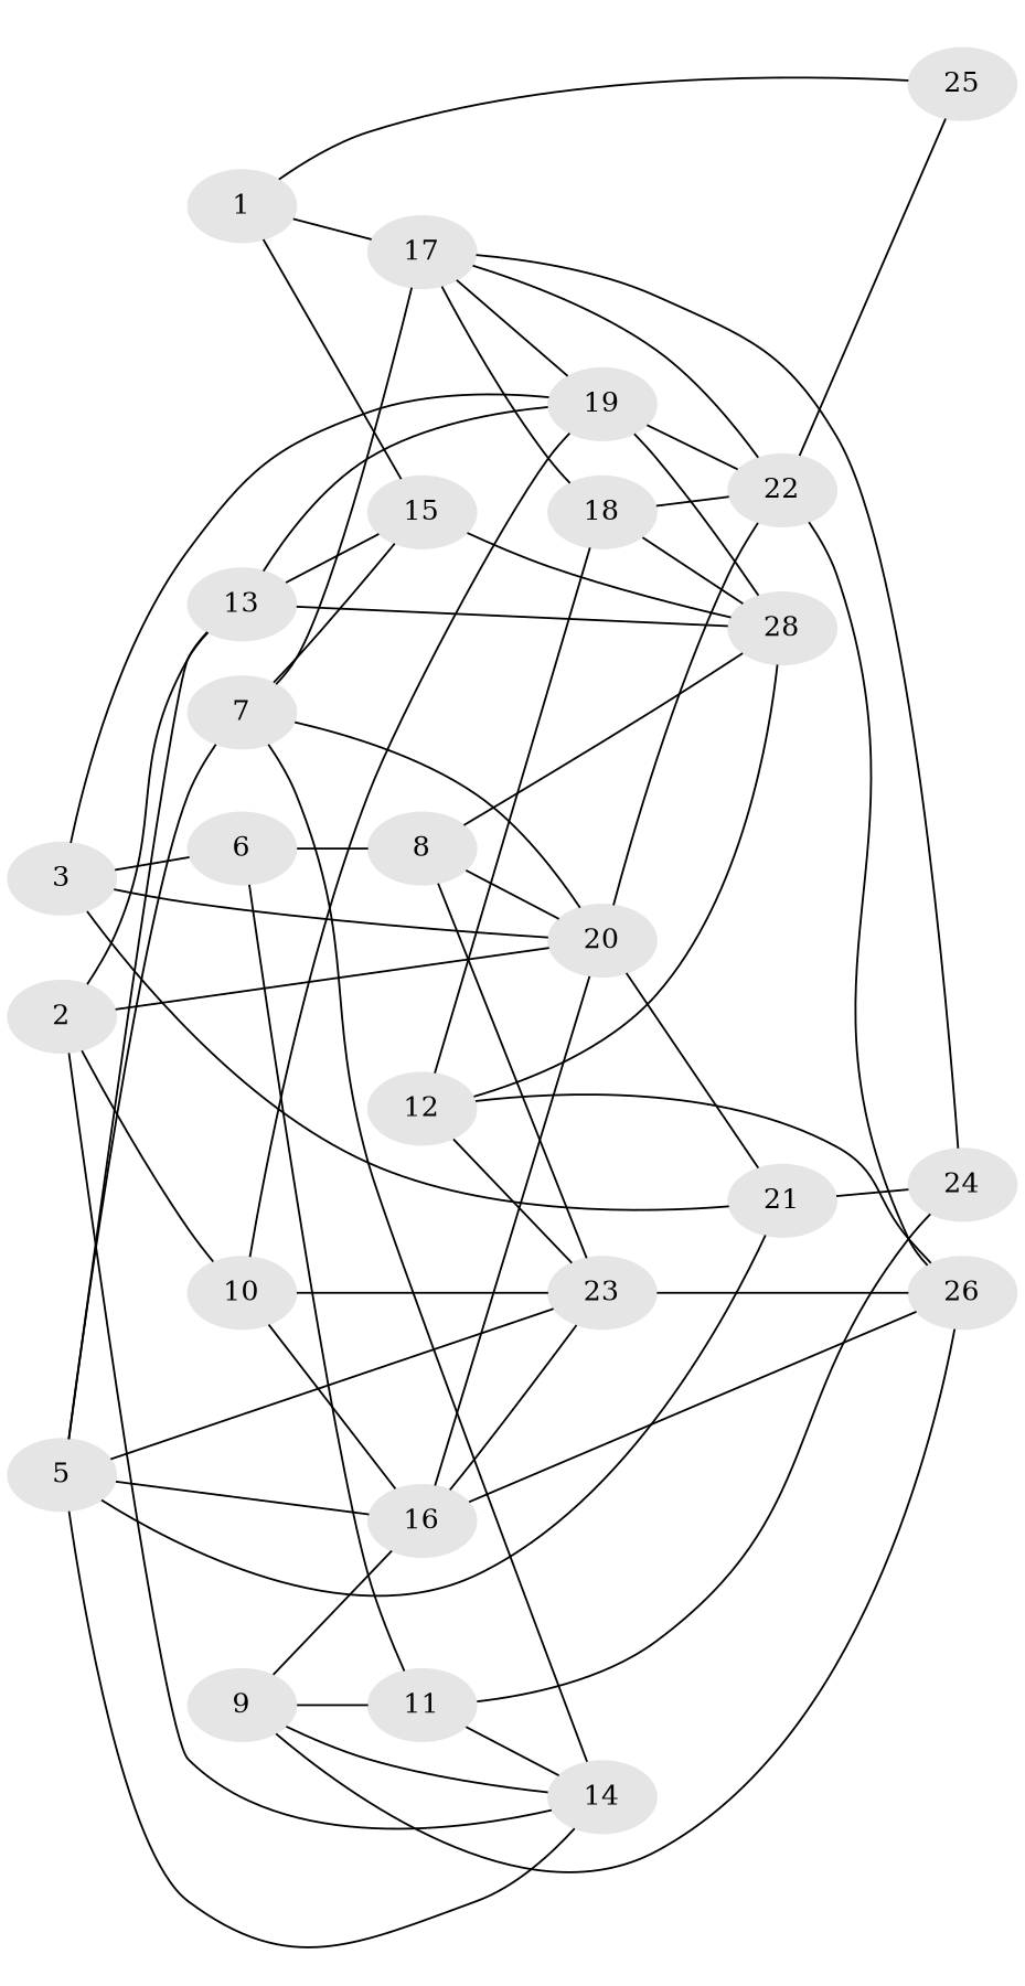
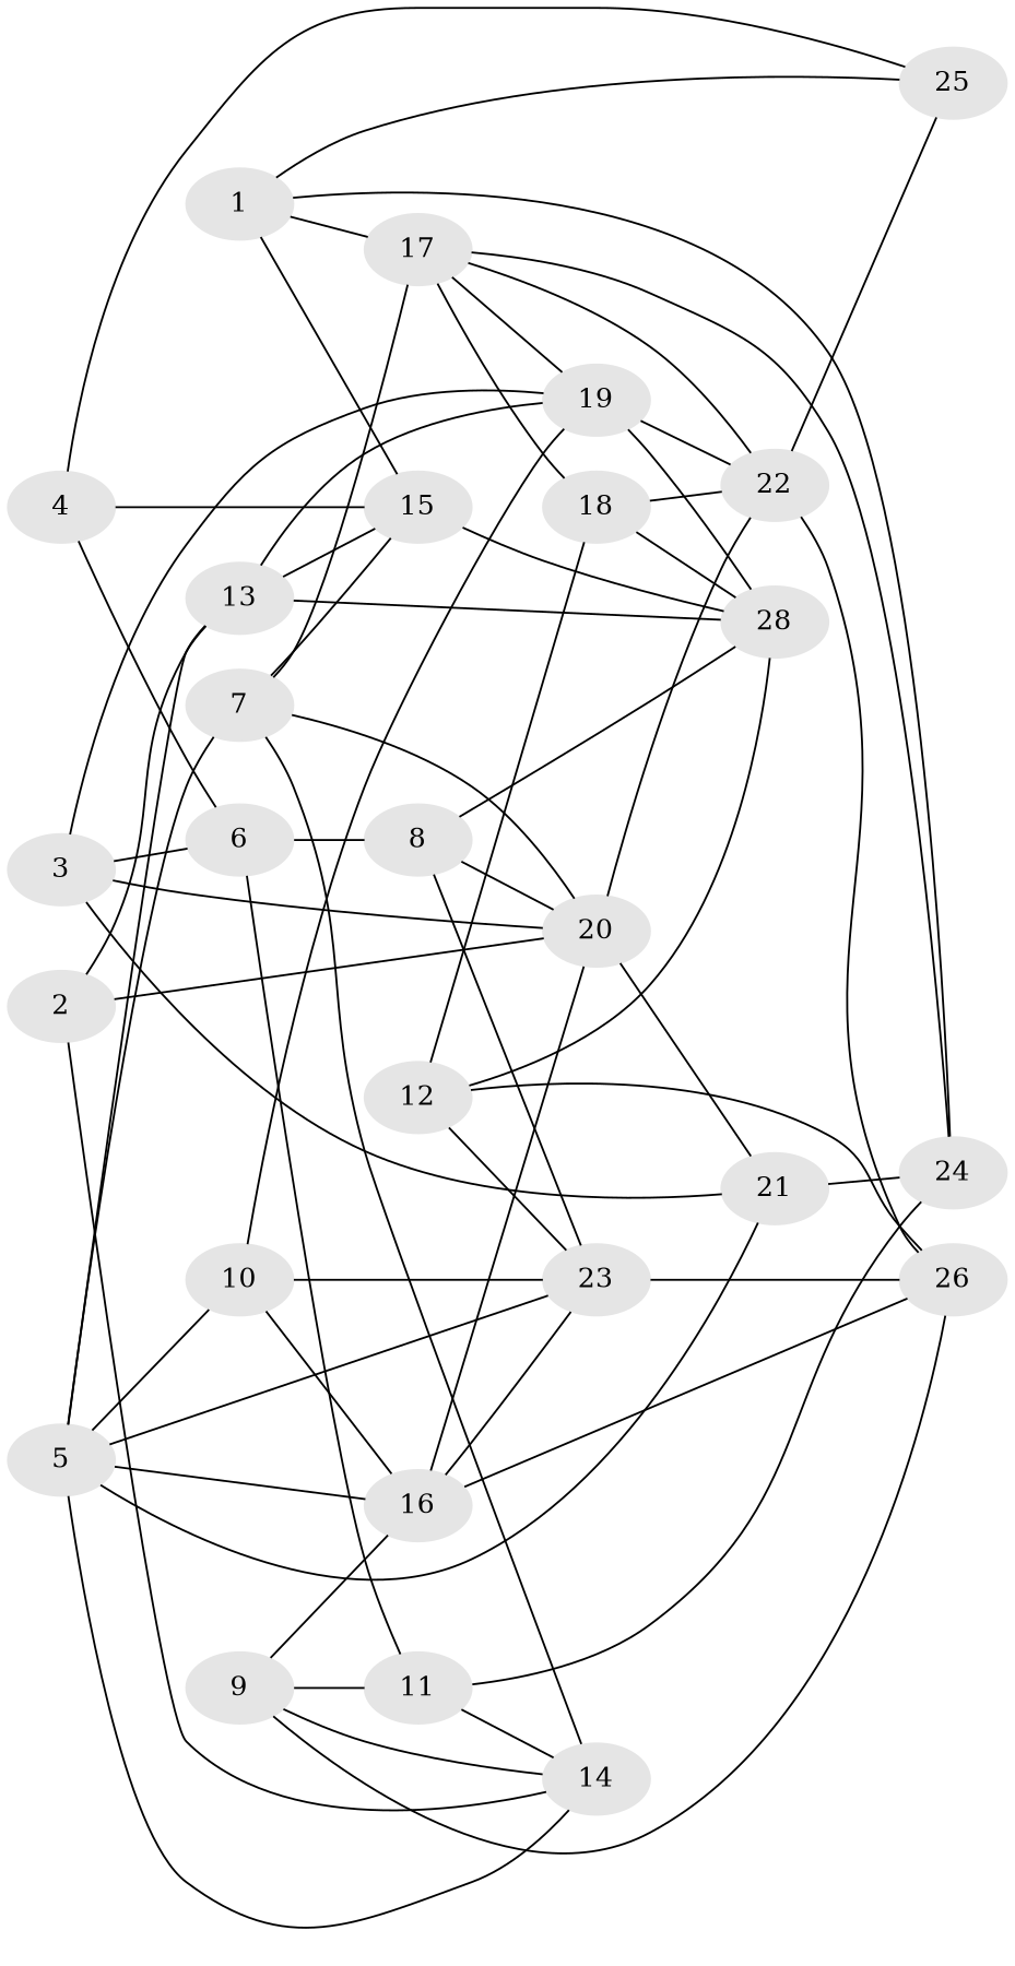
  graph {
    rankdir=LR
    node [color=gray90 style=filled]
    edge [weight=1.0]
    1
    15
    17
    24
    25
    n6 [label=28]
    19
    18
    22
    2
    10
    13
    14
    20
    16
    23
    26
    21
    3
    6
    8
    11
+   4
    5
    7
    9
    12
    1 -- 15
    1 -- 17
+   1 -- 24
    1 -- 25
    15 -- n6
    17 -- 24
    17 -- 19
    17 -- 18
    17 -- 22
    19 -- n6
    19 -- 22
    18 -- n6
    18 -- 22
    22 -- 25 [weight=2.0]
    22 -- 26 [weight=2.0]
-   2 -- 10
+   5 -- 10
    2 -- 13 [weight=2.0]
    2 -- 14
    2 -- 20
    10 -- 19
    10 -- 16
    10 -- 23
    13 -- 15
    13 -- n6
    13 -- 19
    20 -- 22
    20 -- 21
    16 -- 20
    16 -- 23
    16 -- 26
    23 -- 26
    21 -- 24
    3 -- 19
    3 -- 20
    3 -- 21 [weight=2.0]
    3 -- 6 [weight=2.0]
    6 -- 8
    6 -- 11
    8 -- n6
    8 -- 20
    8 -- 23
    11 -- 24 [weight=2.0]
    11 -- 14
+   4 -- 15
+   4 -- 25 [weight=2.0]
+   4 -- 6 [weight=2.0]
    5 -- 13
    5 -- 14
    5 -- 16
    5 -- 23
    5 -- 21 [weight=2.0]
    5 -- 7
    7 -- 15 [weight=2.0]
    7 -- 17
    7 -- 14
    7 -- 20
    9 -- 14
    9 -- 16
    9 -- 26
    9 -- 11 [weight=2.0]
    12 -- n6
    12 -- 18
    12 -- 23
    12 -- 26
  }
